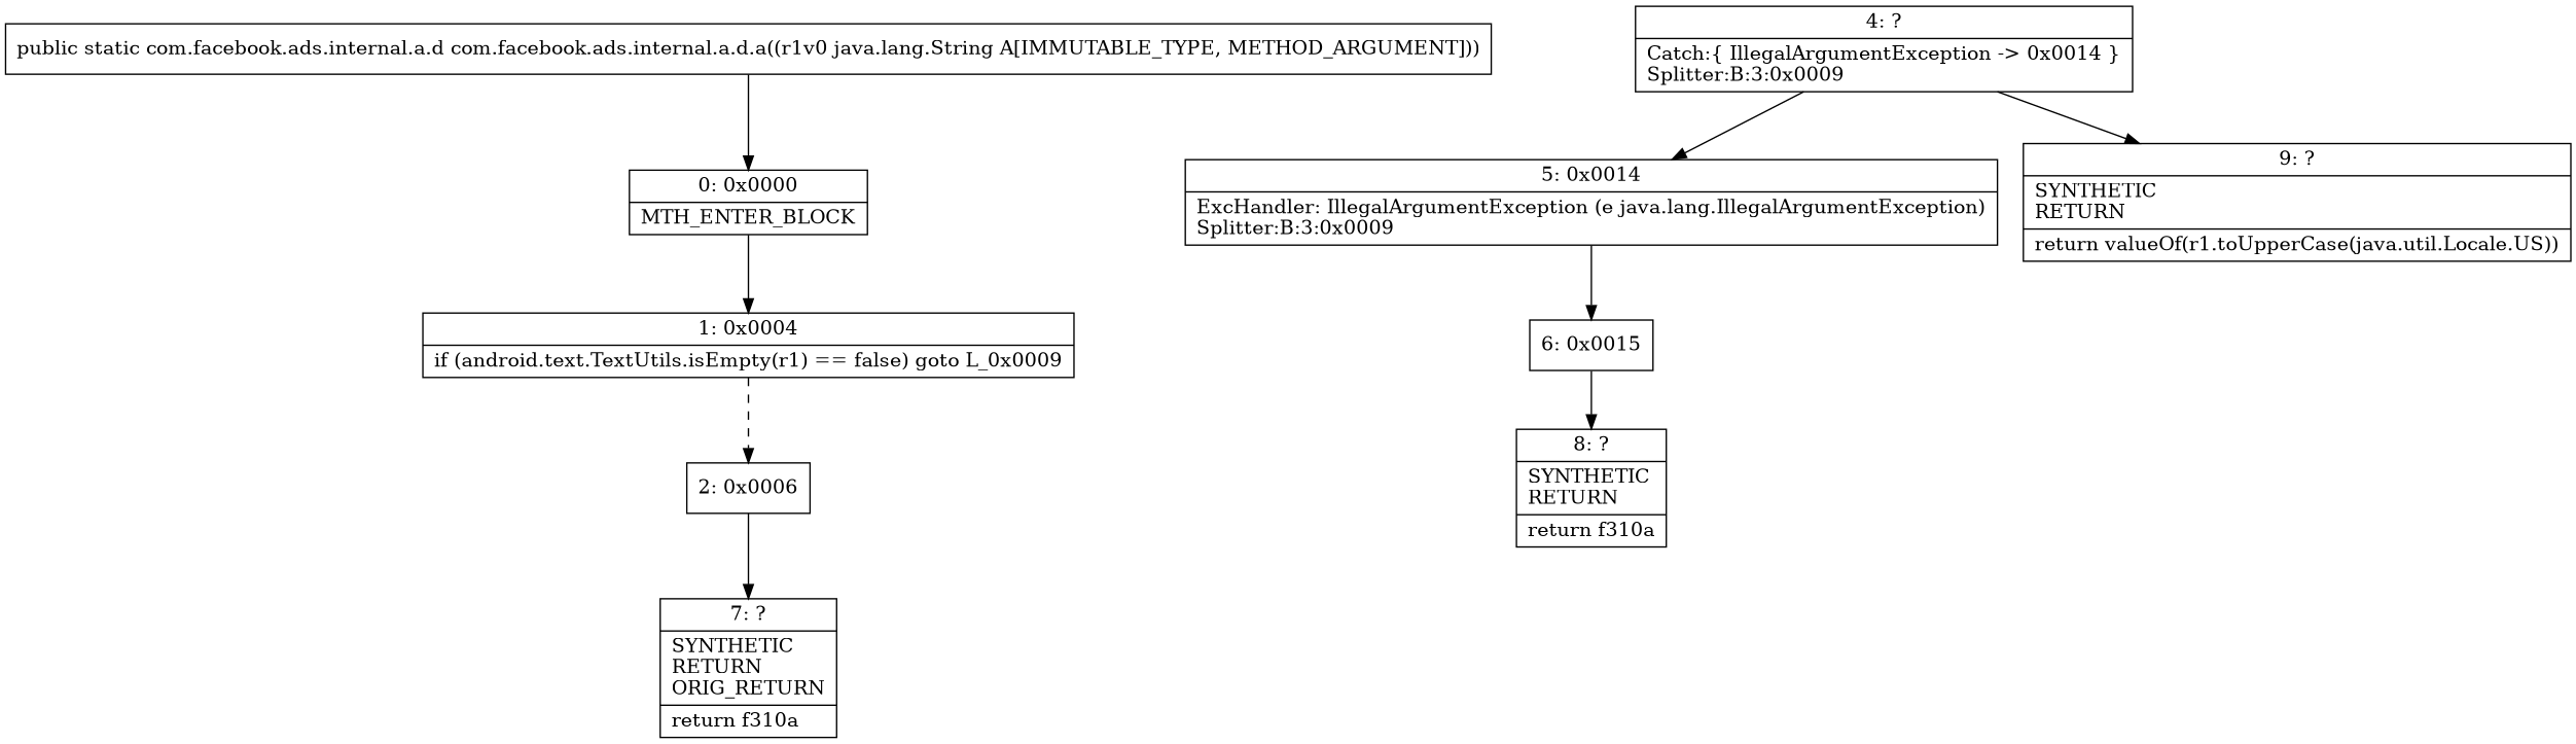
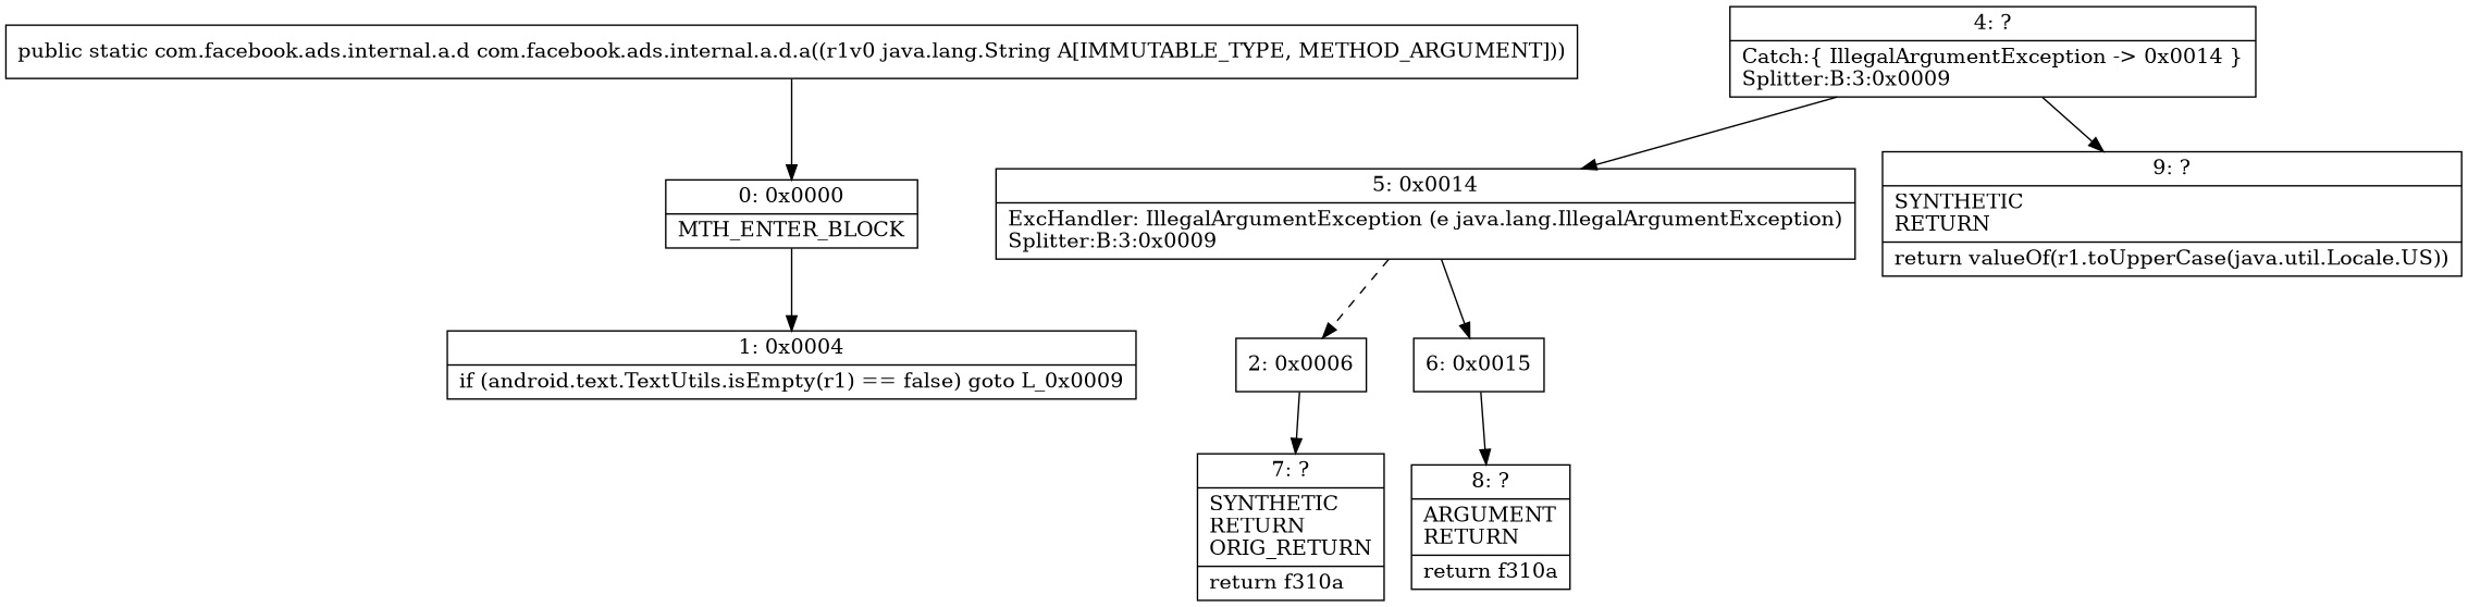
  digraph {
    node [shape=record]
    n1 [label="{0\:\ 0x0000|MTH_ENTER_BLOCK\l}"]
    n2 [label="{1\:\ 0x0004|if (android.text.TextUtils.isEmpty(r1) == false) goto L_0x0009\l}"]
    n3 [label="{2\:\ 0x0006}"]
    n4 [label="{7\:\ ?|SYNTHETIC\lRETURN\lORIG_RETURN\l|return f310a\l}"]
    n5 [label="{4\:\ ?|Catch:\{ IllegalArgumentException \-\> 0x0014 \}\lSplitter:B:3:0x0009\l}"]
    n6 [label="{5\:\ 0x0014|ExcHandler: IllegalArgumentException (e java.lang.IllegalArgumentException)\lSplitter:B:3:0x0009\l}"]
    n7 [label="{9\:\ ?|SYNTHETIC\lRETURN\l|return valueOf(r1.toUpperCase(java.util.Locale.US))\l}"]
    n8 [label="{6\:\ 0x0015}"]
-   n9 [label="{8\:\ ?|SYNTHETIC\lRETURN\l|return f310a\l}"]
+   n9 [label="{8\:\ ?|ARGUMENT\lRETURN\l|return f310a\l}"]
    n10 [label="{public static com.facebook.ads.internal.a.d com.facebook.ads.internal.a.d.a((r1v0 java.lang.String A[IMMUTABLE_TYPE, METHOD_ARGUMENT])) }"]
    n1 -> n2
-   n2 -> n3 [style=dashed]
+   n6 -> n3 [style=dashed]
    n3 -> n4
    n5 -> n6
    n5 -> n7
    n6 -> n8
    n8 -> n9
    n10 -> n1
  }
